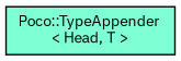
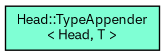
  digraph {
    rankdir=LR
    fontname="IBM Plex Sans"
-   n1 [color=black fillcolor=aquamarine fontname="IBM Plex Sans" fontsize=10 height=0.2 label="Poco::TypeAppender\l\< Head, T \>" shape=record style=filled width=0.4]
+   n1 [color=black fillcolor=aquamarine fontname="IBM Plex Sans" fontsize=10 height=0.2 label="Head::TypeAppender\l\< Head, T \>" shape=record style=filled width=0.4]
  }
